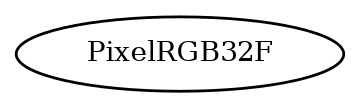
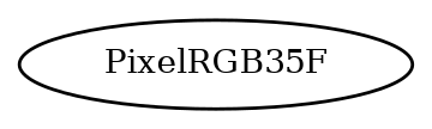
  digraph {
    rankdir=LR
    fontname="DejaVu Serif"
-   n1 [color=black fillcolor=white fontname="DejaVu Serif" fontsize=10 height=0.2 label=PixelRGB32F shape=ellipse style=filled width=0.4]
+   n1 [color=black fillcolor=white fontname="DejaVu Serif" fontsize=10 height=0.2 label=PixelRGB35F shape=ellipse style=filled width=0.4]
  }
